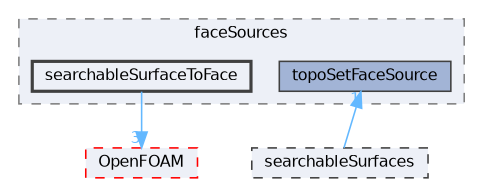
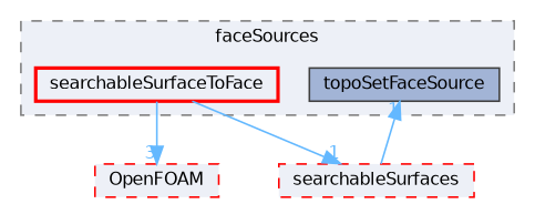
  digraph {
    compound=true
    node [color=grey25 fillcolor="#edf0f7" fontname=Helvetica fontsize=10 shape=box style="filled,dashed"]
    edge [color=steelblue1 fontcolor=steelblue1 fontname=Helvetica fontsize=10 headlabel=1 labeldistance=1.5 labelfontname=Helvetica labelfontsize=10]
    n1 [fillcolor="#a2b4d6" height=0.2 label=topoSetFaceSource style=filled width=0.4]
-   n2 [height=0.2 label=searchableSurfaceToFace style="filled,bold" width=0.4]
+   n2 [color=red height=0.2 label=searchableSurfaceToFace style="filled,bold" width=0.4]
    n3 [color=red height=0.2 label=OpenFOAM width=0.4]
-   n4 [height=0.2 label=searchableSurfaces width=0.4]
+   n4 [color=red height=0.2 label=searchableSurfaces width=0.4]
    subgraph cluster_1 {
      bgcolor="#edf0f7"
      fontname=Helvetica
      fontsize=10
      label=faceSources
      pencolor=grey50
      style="filled,dashed"
      n1
      n2
    }
    n2 -> n3 [headlabel=3]
+   n2 -> n4
    n4 -> n1
  }
